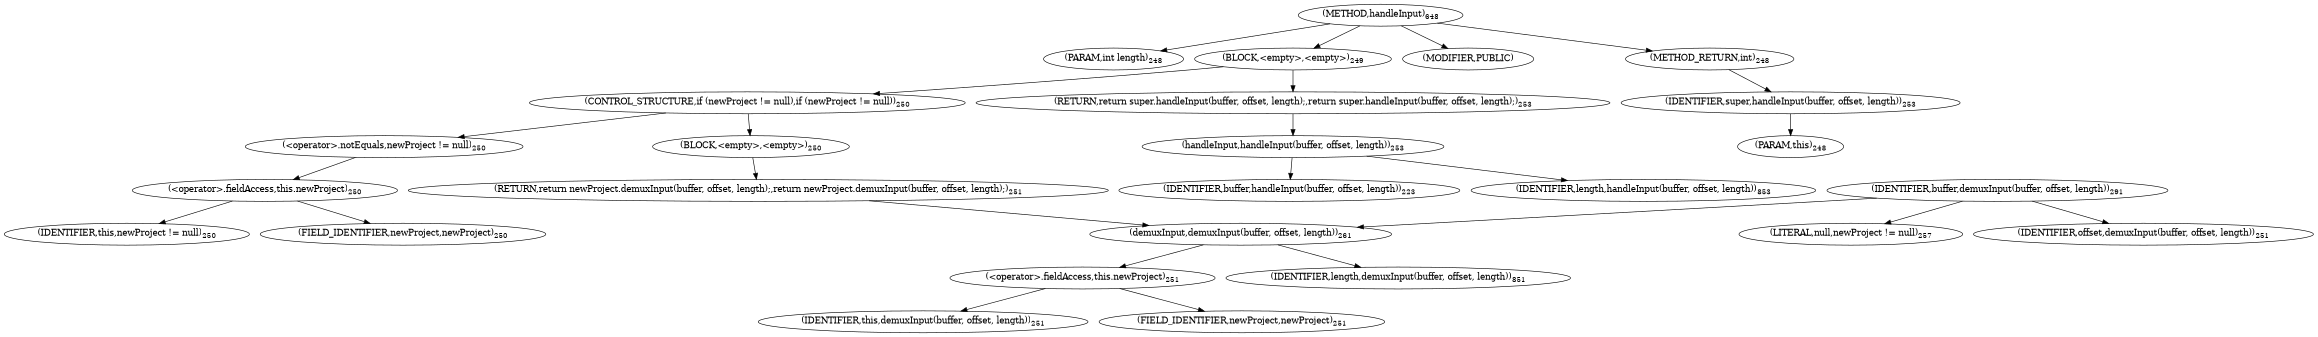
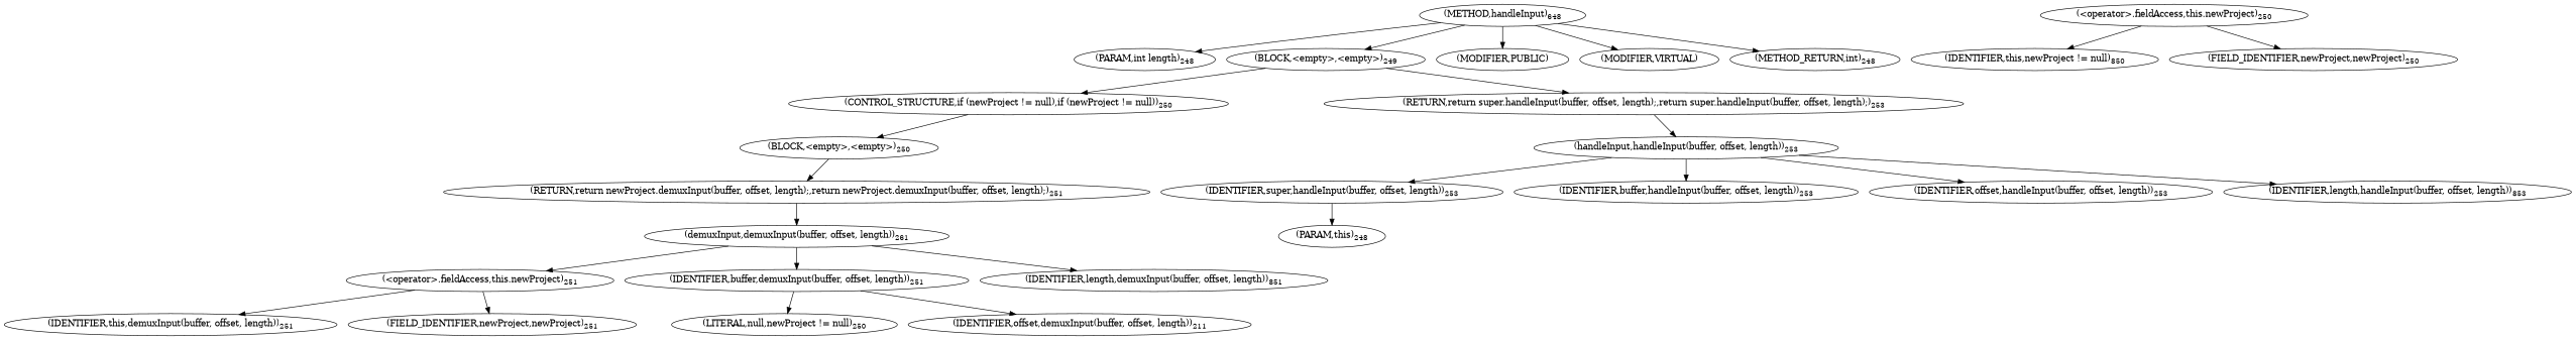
  digraph {
    n1 [label=<(METHOD,handleInput)<SUB>648</SUB>>]
    n2 [label=<(PARAM,int length)<SUB>248</SUB>>]
    n3 [label=<(BLOCK,&lt;empty&gt;,&lt;empty&gt;)<SUB>249</SUB>>]
    n4 [label=<(MODIFIER,PUBLIC)>]
+   n5 [label=<(MODIFIER,VIRTUAL)>]
    n6 [label=<(METHOD_RETURN,int)<SUB>248</SUB>>]
    n7 [label=<(PARAM,this)<SUB>248</SUB>>]
    n8 [label=<(CONTROL_STRUCTURE,if (newProject != null),if (newProject != null))<SUB>250</SUB>>]
    n9 [label=<(RETURN,return super.handleInput(buffer, offset, length);,return super.handleInput(buffer, offset, length);)<SUB>253</SUB>>]
-   n10 [label=<(&lt;operator&gt;.notEquals,newProject != null)<SUB>250</SUB>>]
    n11 [label=<(BLOCK,&lt;empty&gt;,&lt;empty&gt;)<SUB>250</SUB>>]
    n12 [label=<(handleInput,handleInput(buffer, offset, length))<SUB>253</SUB>>]
    n13 [label=<(&lt;operator&gt;.fieldAccess,this.newProject)<SUB>250</SUB>>]
    n14 [label=<(RETURN,return newProject.demuxInput(buffer, offset, length);,return newProject.demuxInput(buffer, offset, length);)<SUB>251</SUB>>]
-   n15 [label=<(IDENTIFIER,this,newProject != null)<SUB>250</SUB>>]
+   n15 [label=<(IDENTIFIER,this,newProject != null)<SUB>850</SUB>>]
    n16 [label=<(FIELD_IDENTIFIER,newProject,newProject)<SUB>250</SUB>>]
-   n17 [label=<(LITERAL,null,newProject != null)<SUB>257</SUB>>]
+   n17 [label=<(LITERAL,null,newProject != null)<SUB>250</SUB>>]
    n18 [label=<(demuxInput,demuxInput(buffer, offset, length))<SUB>261</SUB>>]
    n19 [label=<(&lt;operator&gt;.fieldAccess,this.newProject)<SUB>251</SUB>>]
-   n20 [label=<(IDENTIFIER,buffer,demuxInput(buffer, offset, length))<SUB>291</SUB>>]
+   n20 [label=<(IDENTIFIER,buffer,demuxInput(buffer, offset, length))<SUB>251</SUB>>]
    n21 [label=<(IDENTIFIER,length,demuxInput(buffer, offset, length))<SUB>851</SUB>>]
    n22 [label=<(IDENTIFIER,this,demuxInput(buffer, offset, length))<SUB>251</SUB>>]
    n23 [label=<(FIELD_IDENTIFIER,newProject,newProject)<SUB>251</SUB>>]
-   n24 [label=<(IDENTIFIER,offset,demuxInput(buffer, offset, length))<SUB>251</SUB>>]
+   n24 [label=<(IDENTIFIER,offset,demuxInput(buffer, offset, length))<SUB>211</SUB>>]
    n25 [label=<(IDENTIFIER,super,handleInput(buffer, offset, length))<SUB>253</SUB>>]
-   n26 [label=<(IDENTIFIER,buffer,handleInput(buffer, offset, length))<SUB>223</SUB>>]
+   n26 [label=<(IDENTIFIER,buffer,handleInput(buffer, offset, length))<SUB>253</SUB>>]
+   n27 [label=<(IDENTIFIER,offset,handleInput(buffer, offset, length))<SUB>253</SUB>>]
    n28 [label=<(IDENTIFIER,length,handleInput(buffer, offset, length))<SUB>853</SUB>>]
    n1 -> n2
    n1 -> n3
    n1 -> n4
+   n1 -> n5
    n1 -> n6
    n3 -> n8
    n3 -> n9
-   n8 -> n10
    n8 -> n11
    n9 -> n12
-   n10 -> n13
    n11 -> n14
-   n6 -> n25
+   n12 -> n25
    n12 -> n26
+   n12 -> n27
    n12 -> n28
    n13 -> n15
    n13 -> n16
    n14 -> n18
    n18 -> n19
-   n20 -> n18
+   n18 -> n20
    n18 -> n21
    n19 -> n22
    n19 -> n23
    n20 -> n17
    n20 -> n24
    n25 -> n7
  }
